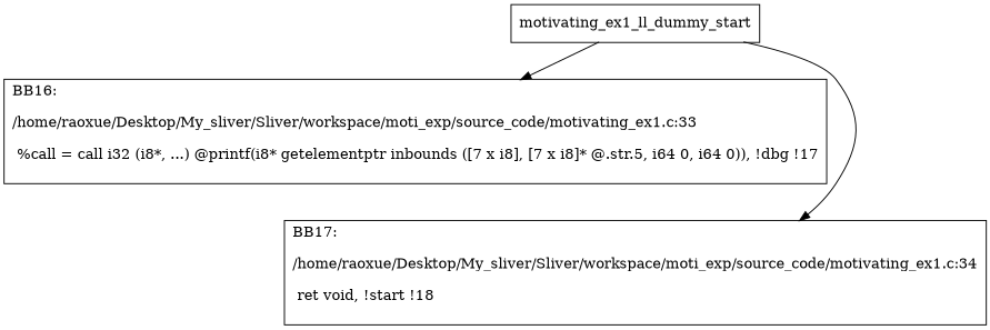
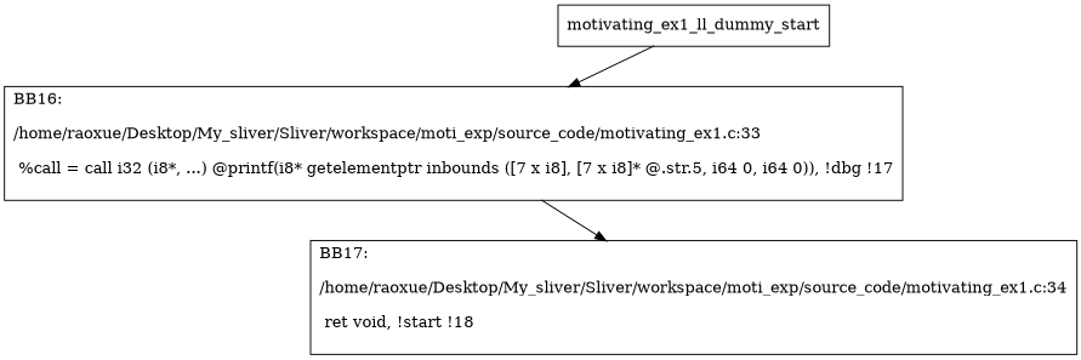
  digraph {
    node [shape=record]
    n1 [label="{motivating_ex1_ll_dummy_start}"]
    n2 [label="{BB16:\l\l/home/raoxue/Desktop/My_sliver/Sliver/workspace/moti_exp/source_code/motivating_ex1.c:33\l\n  %call = call i32 (i8*, ...) @printf(i8* getelementptr inbounds ([7 x i8], [7 x i8]* @.str.5, i64 0, i64 0)), !dbg !17\l\n}"]
    n3 [label="{BB17:\l\l/home/raoxue/Desktop/My_sliver/Sliver/workspace/moti_exp/source_code/motivating_ex1.c:34\l\n  ret void, !start !18\l\n}"]
    n1 -> n2
-   n1 -> n3
+   n2 -> n3
  }
